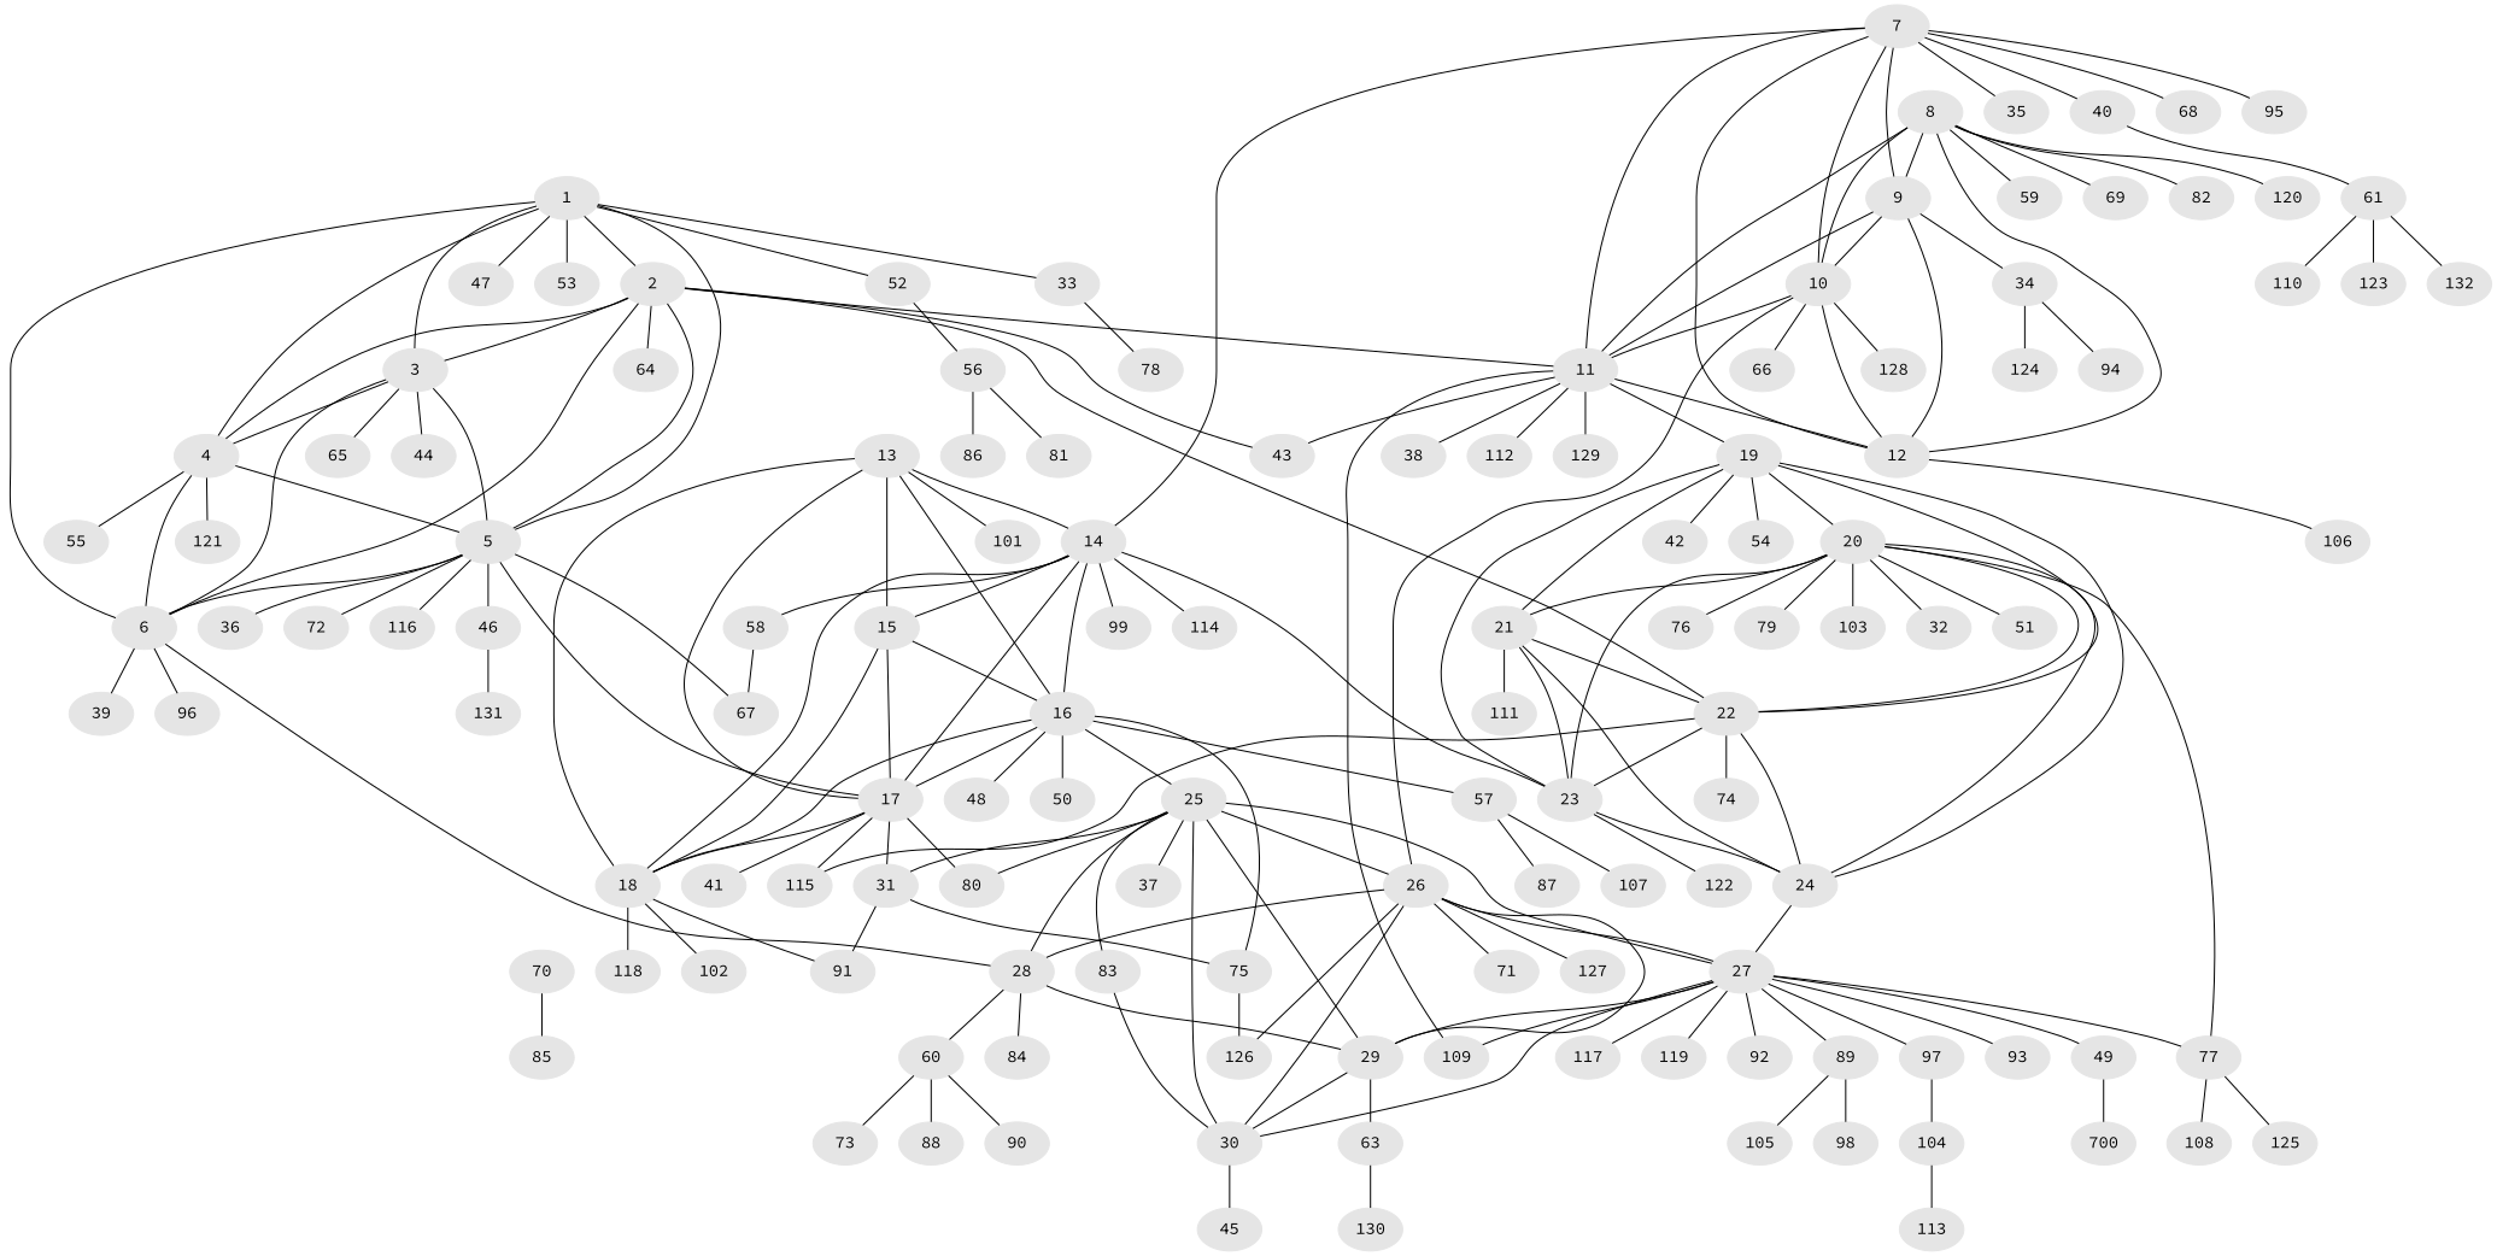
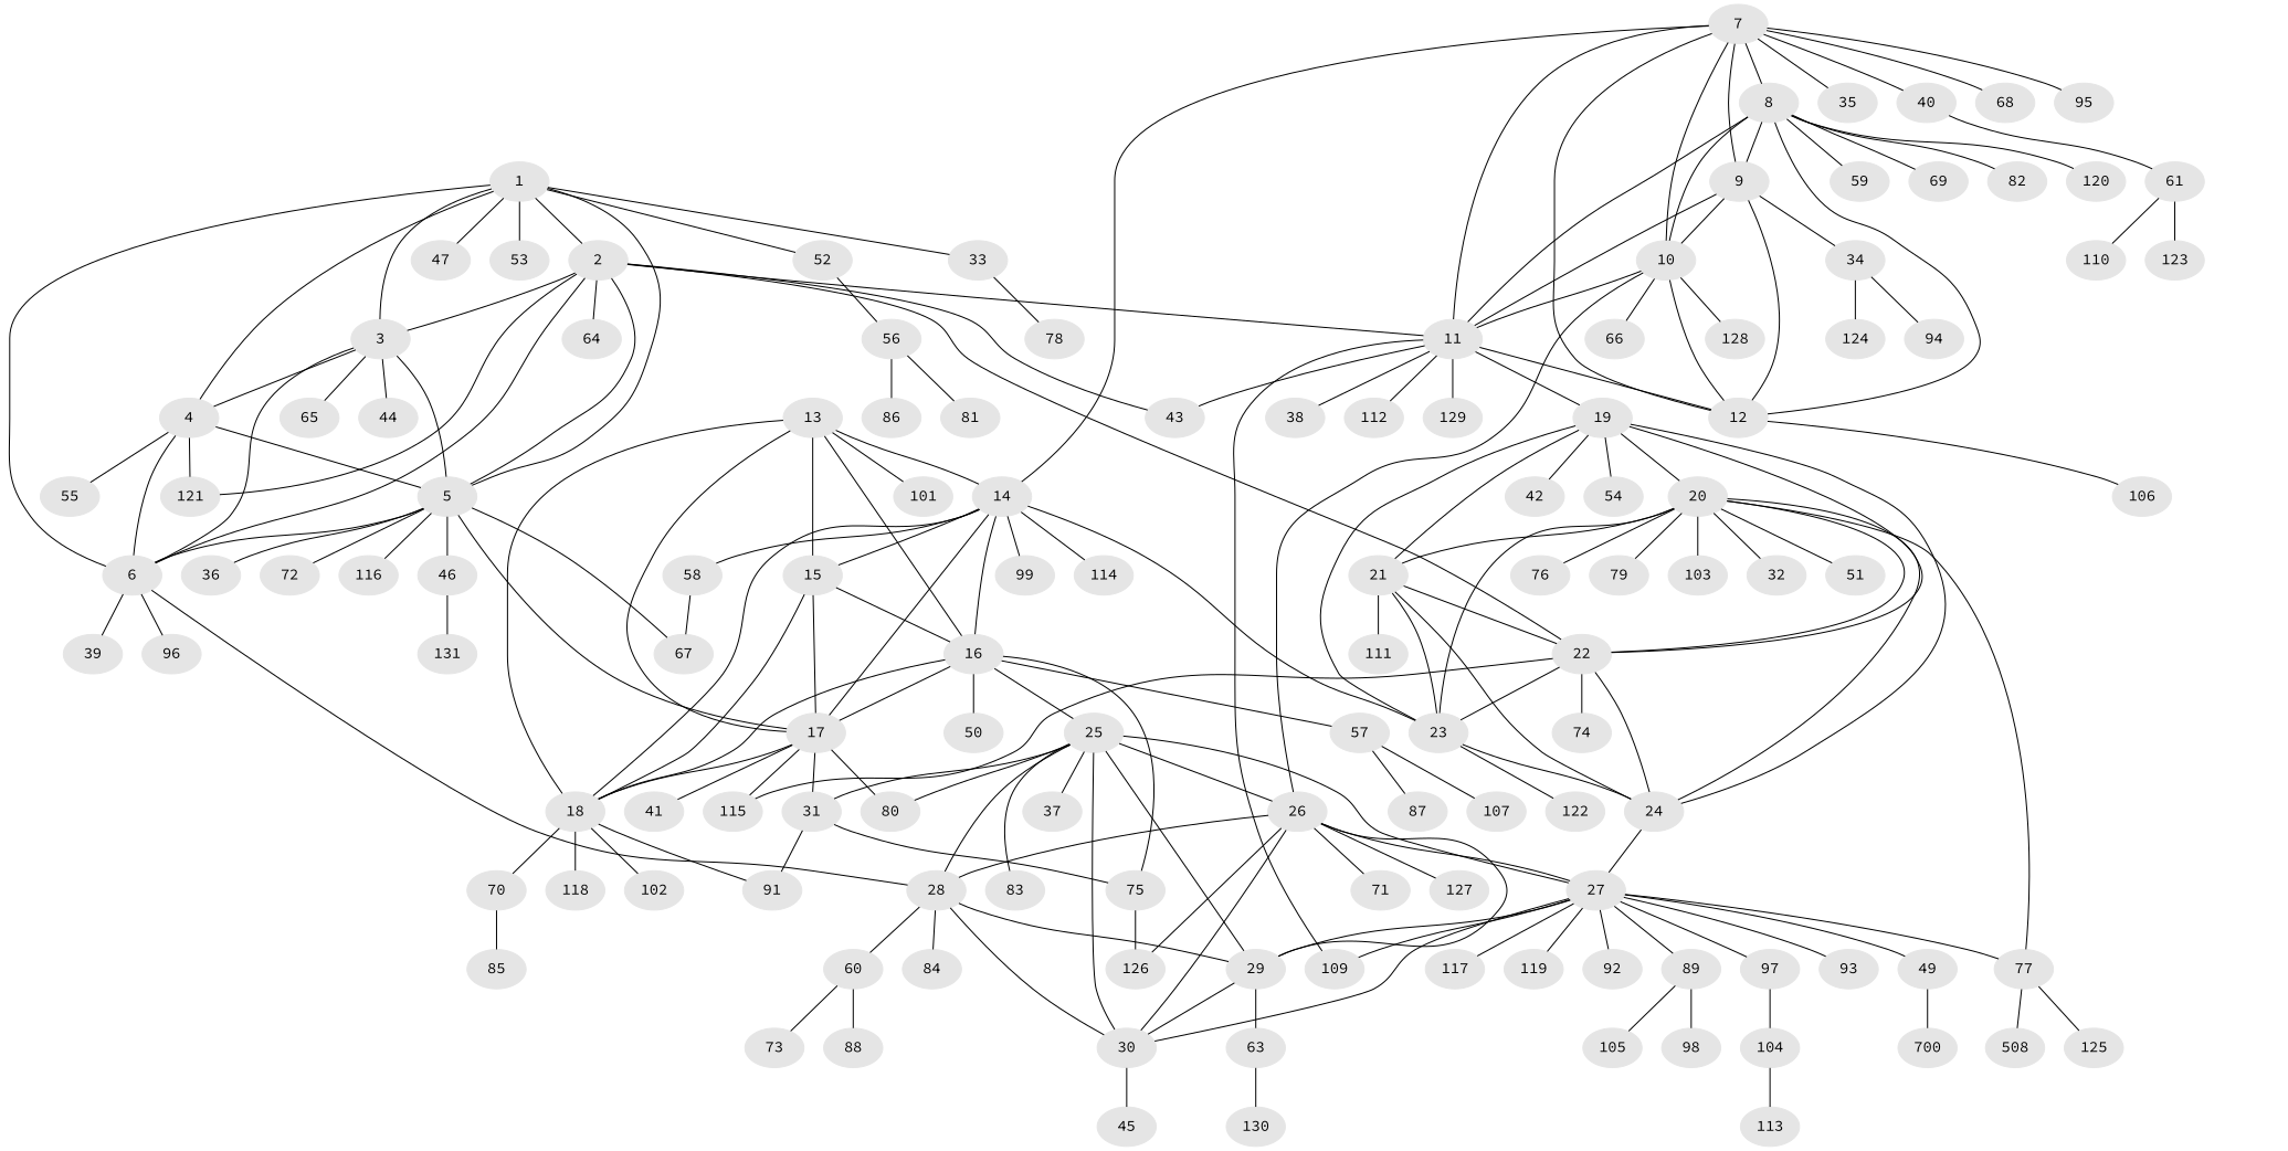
  graph {
    fontname="Source Code Pro"
    node [color=gray90 fontname="Source Code Pro" style=filled]
    edge [fontname="Source Code Pro"]
    1
    2
    3
    4
    5
    6
    33
    47
    52
    53
    11
    22
    43
    64
    44
    65
    55
    121
    17
    36
    46
    72
    116
    67
    28
    39
    96
    78
    56
    12
    19
    38
    109
    112
    129
    23
    115
    24
    74
    18
    31
    41
    80
    131
    58
    29
    30
    60
    84
    7
    8
    9
    10
    14
    35
    40
    68
    95
    59
    69
    82
    120
    34
    26
    66
    128
    106
    15
    16
    99
    114
    61
    94
    124
    27
    71
    126
    127
    20
    21
    42
    54
    13
    101
    25
-   48
    50
    57
    75
    70
    91
    102
    118
    122
    37
    83
    87
    107
    85
    32
    51
    76
    77
    79
    103
    111
-   108
+   108 [label=508]
    125
    49
    89
    92
    93
    97
    117
    119
    63
    45
    n118 [label=700]
    98
    105
    104
    73
    88
-   90
    130
    110
    123
-   132
    81
    86
    113
    1 -- 2
    1 -- 3
    1 -- 4
    1 -- 5
    1 -- 6
    1 -- 33
    1 -- 47
    1 -- 52
    1 -- 53
    2 -- 3
-   2 -- 4
+   2 -- 121
    2 -- 5
    2 -- 6
    2 -- 11
    2 -- 22
    2 -- 43
    2 -- 64
    3 -- 4
    3 -- 5
    3 -- 6
    3 -- 44
    3 -- 65
    4 -- 5
    4 -- 6
    4 -- 55
    4 -- 121
    5 -- 6
    5 -- 17
    5 -- 36
    5 -- 46
    5 -- 72
    5 -- 116
    5 -- 67
    6 -- 28
    6 -- 39
    6 -- 96
    33 -- 78
    52 -- 56
    11 -- 43
    11 -- 12
    11 -- 19
    11 -- 38
    11 -- 109
    11 -- 112
    11 -- 129
    22 -- 23
    22 -- 115
    22 -- 24
    22 -- 74
    17 -- 115
    17 -- 18
    17 -- 31
    17 -- 41
    17 -- 80
    46 -- 131
    28 -- 29
-   83 -- 30
+   28 -- 30
    28 -- 60
    28 -- 84
    56 -- 81
    56 -- 86
    12 -- 106
    19 -- 22
    19 -- 23
    19 -- 24
    19 -- 20
    19 -- 21
    19 -- 42
    19 -- 54
    23 -- 24
    23 -- 122
    24 -- 27
+   18 -- 70
    18 -- 91
    18 -- 102
    18 -- 118
    31 -- 75
    31 -- 91
    58 -- 67
    29 -- 30
    29 -- 63
    30 -- 45
    60 -- 73
    60 -- 88
-   60 -- 90
    7 -- 11
    7 -- 12
+   7 -- 8
    7 -- 9
    7 -- 10
    7 -- 14
    7 -- 35
    7 -- 40
    7 -- 68
    7 -- 95
    8 -- 11
    8 -- 12
    8 -- 9
    8 -- 10
    8 -- 59
    8 -- 69
    8 -- 82
    8 -- 120
    9 -- 11
    9 -- 12
    9 -- 10
    9 -- 34
    10 -- 11
    10 -- 12
    10 -- 26
    10 -- 66
    10 -- 128
    14 -- 17
    14 -- 23
    14 -- 18
    14 -- 58
    14 -- 15
    14 -- 16
    14 -- 99
    14 -- 114
    40 -- 61
    34 -- 94
    34 -- 124
    26 -- 28
    26 -- 29
    26 -- 30
    26 -- 27
    26 -- 71
    26 -- 126
    26 -- 127
    15 -- 17
    15 -- 18
    15 -- 16
    16 -- 17
    16 -- 18
    16 -- 25
-   16 -- 48
    16 -- 50
    16 -- 57
    16 -- 75
    61 -- 110
    61 -- 123
-   61 -- 132
    27 -- 109
    27 -- 29
    27 -- 30
    27 -- 77
    27 -- 49
    27 -- 89
    27 -- 92
    27 -- 93
    27 -- 97
    27 -- 117
    27 -- 119
    20 -- 22
    20 -- 23
    20 -- 24
    20 -- 21
    20 -- 32
    20 -- 51
    20 -- 76
    20 -- 77
    20 -- 79
    20 -- 103
    21 -- 22
    21 -- 23
    21 -- 24
    21 -- 111
    13 -- 17
    13 -- 18
    13 -- 14
    13 -- 15
    13 -- 16
    13 -- 101
    25 -- 28
    25 -- 31
    25 -- 80
    25 -- 29
    25 -- 30
    25 -- 26
    25 -- 27
    25 -- 37
    25 -- 83
    57 -- 87
    57 -- 107
    75 -- 126
    70 -- 85
    77 -- 108
    77 -- 125
    49 -- n118
    89 -- 98
    89 -- 105
    97 -- 104
    63 -- 130
    104 -- 113
  }
